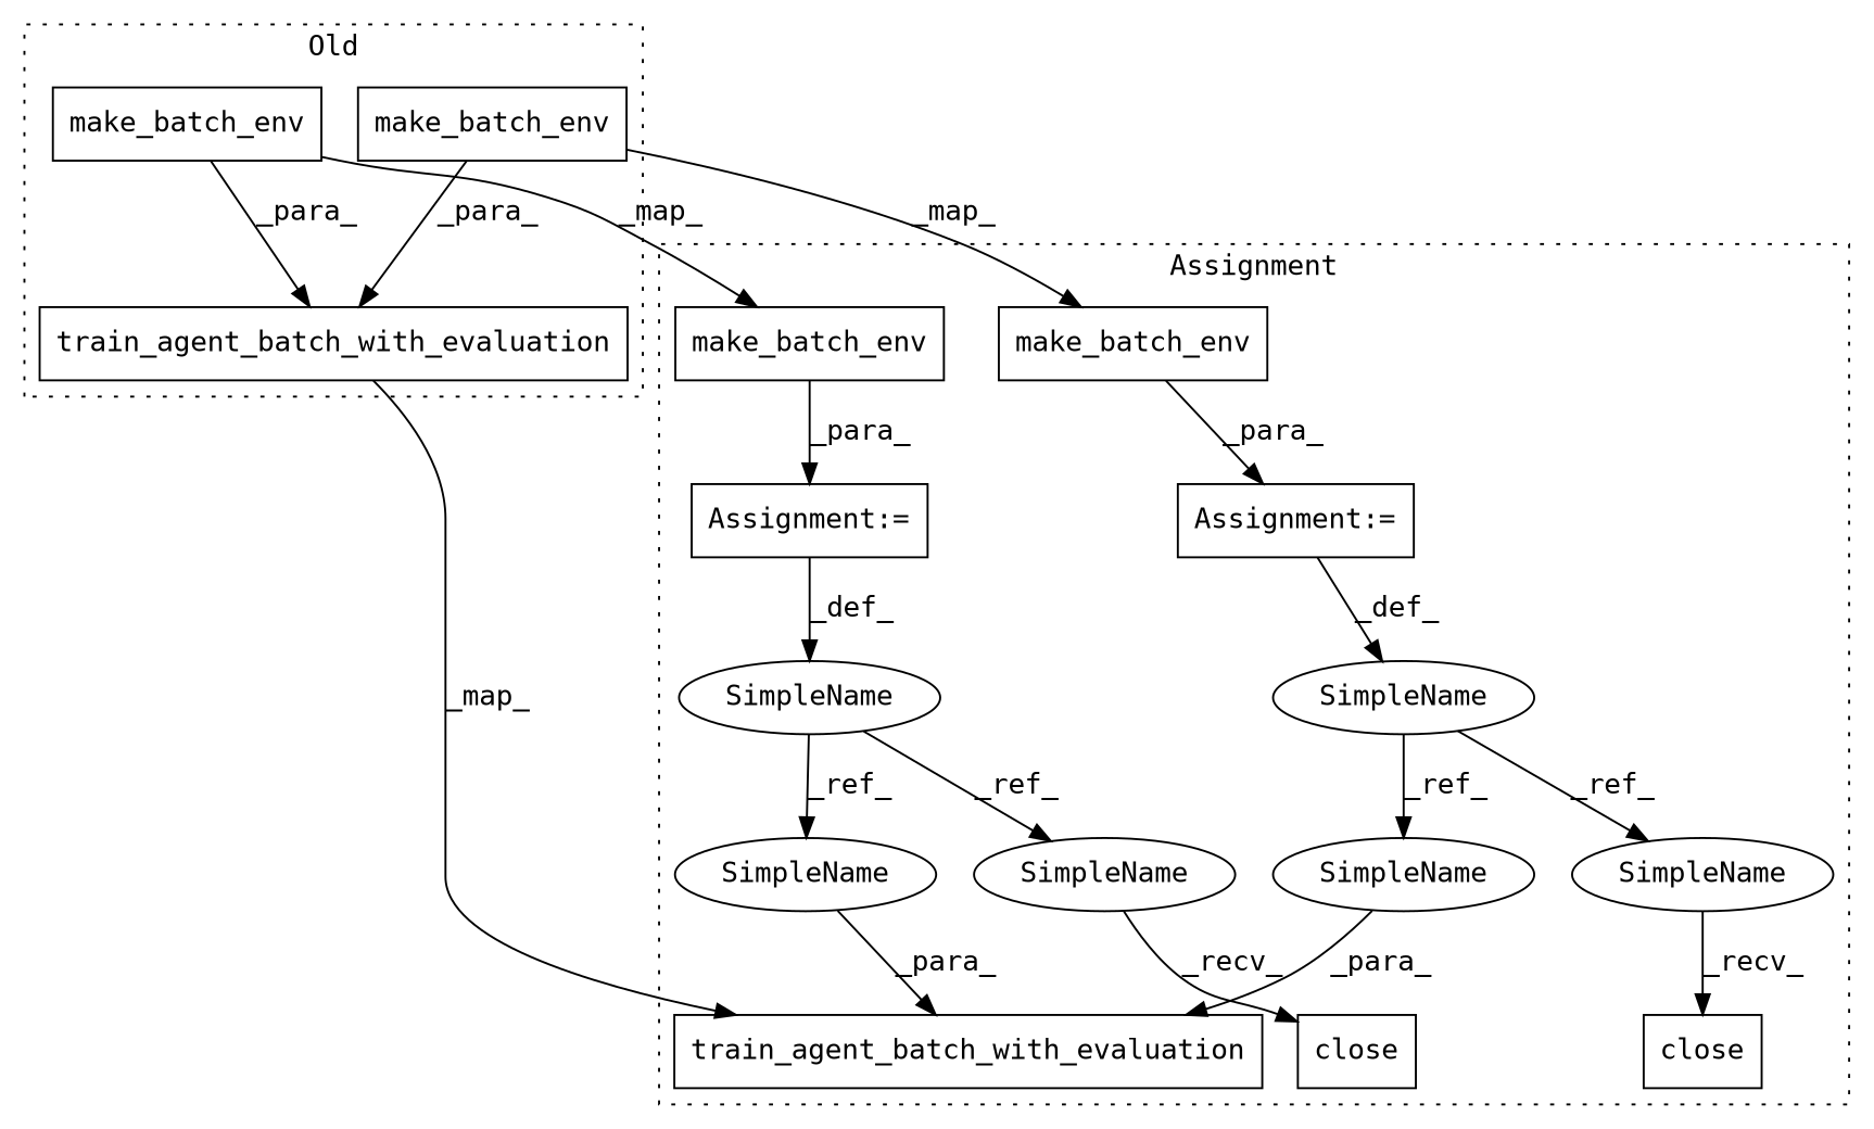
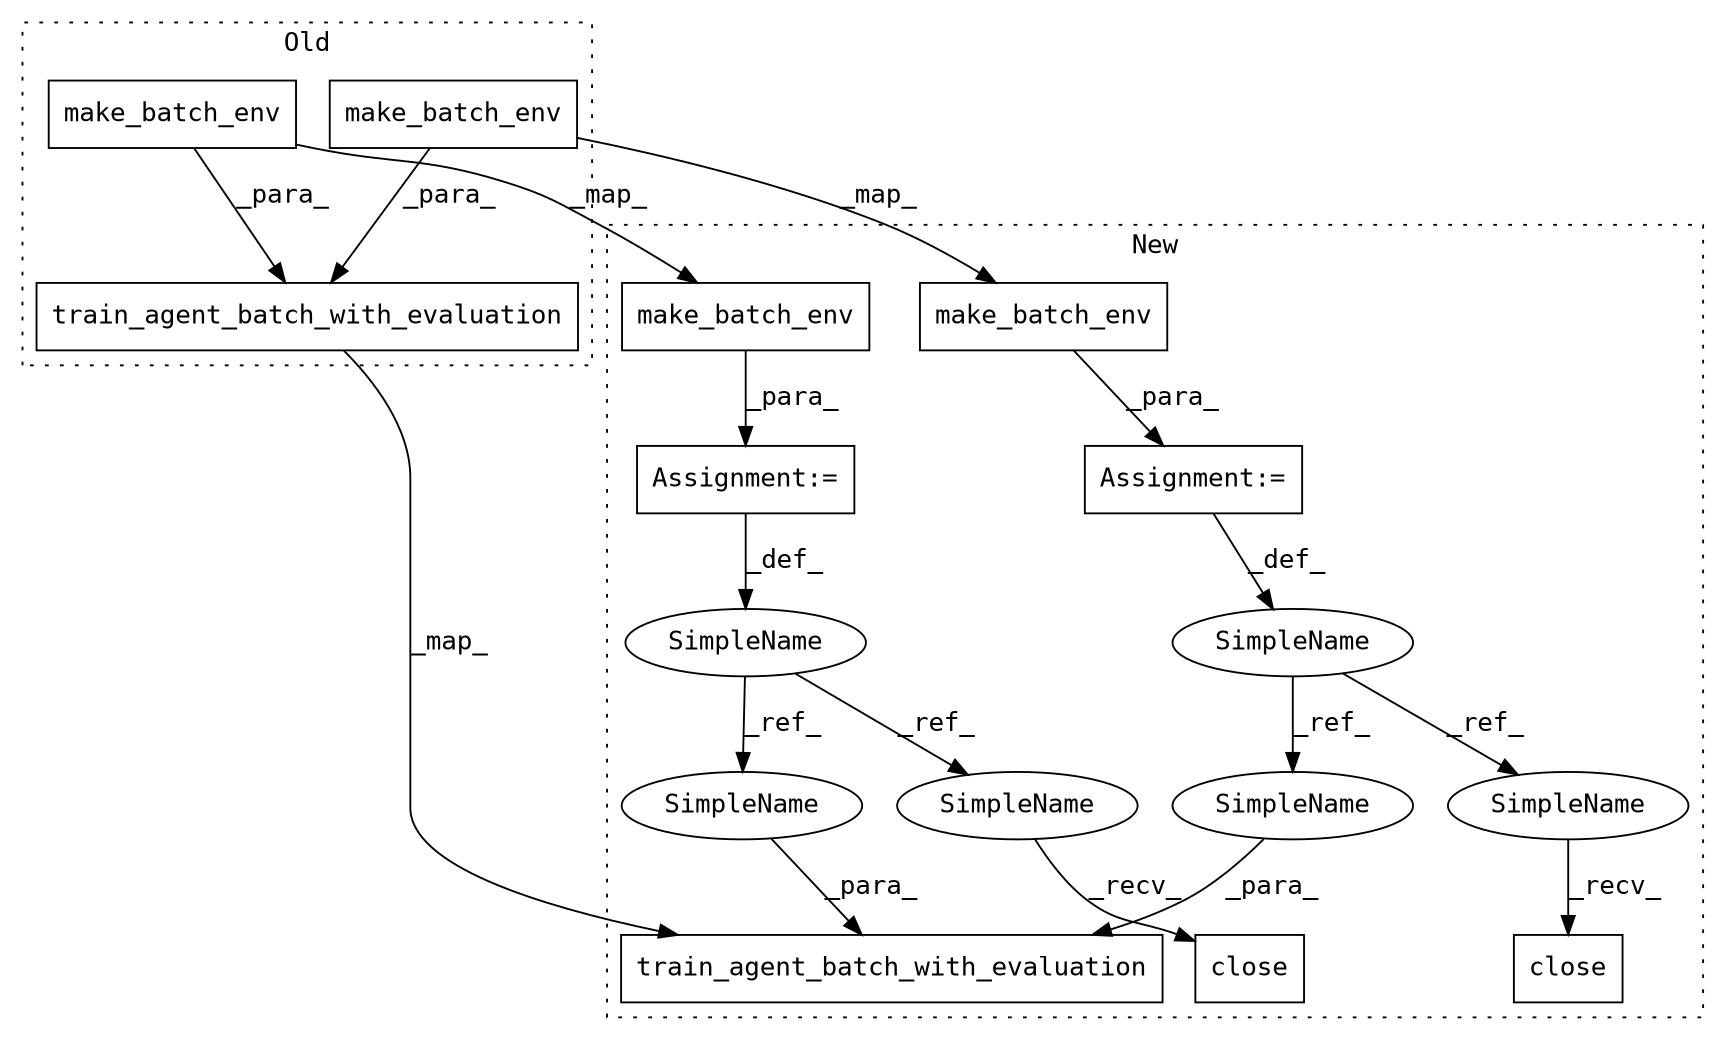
  digraph {
    fontname="DejaVu Sans Mono"
    node [a=32 l="15,1" shape=box fontname="DejaVu Sans Mono"]
    edge [fontname="DejaVu Sans Mono"]
    n1 [label=make_batch_env s="6588,6607"]
    n2 [l="34,1" label=train_agent_batch_with_evaluation s="6526,6683"]
    n3 [label=make_batch_env s="6566,6586"]
    n4 [label=make_batch_env s="7398,7417"]
    n5 [l="34,1" label=train_agent_batch_with_evaluation s="7438,7565"]
    n6 [label=make_batch_env s="7360,7380"]
    n7 [a=42 l=3 label=SimpleName s=7356 shape=ellipse]
    n8 [l=7 label=close s=7578]
    n9 [a=42 l=8 label=SimpleName s=7389 shape=ellipse]
    n10 [l=7 label=close s=7602]
    n11 [a=7 l=1 label="Assignment:=" s=7397]
    n12 [a=7 l=1 label="Assignment:=" s=7359]
    n13 [a=42 l=8 label=SimpleName s=7482 shape=ellipse]
    n14 [a=42 l=8 label=SimpleName s=7593 shape=ellipse]
    n15 [a=42 l=3 label=SimpleName s=7478 shape=ellipse]
    n16 [a=42 l=3 label=SimpleName s=7574 shape=ellipse]
    subgraph cluster_1 {
      label=Old
      style=dotted
      n1
      n2
      n3
    }
    subgraph cluster_2 {
-     label=Assignment
+     label=New
      style=dotted
      n4
      n5
      n6
      n7
      n8
      n9
      n10
      n11
      n12
      n13
      n14
      n15
      n16
    }
    n1 -> n2 [label=_para_]
    n1 -> n4 [label=_map_]
    n2 -> n5 [label=_map_]
    n3 -> n2 [label=_para_]
    n3 -> n6 [label=_map_]
    n4 -> n11 [label=_para_]
    n6 -> n12 [label=_para_]
    n7 -> n15 [label=_ref_]
    n7 -> n16 [label=_ref_]
    n9 -> n13 [label=_ref_]
    n9 -> n14 [label=_ref_]
    n11 -> n9 [label=_def_]
    n12 -> n7 [label=_def_]
    n13 -> n5 [label=_para_]
    n14 -> n10 [label=_recv_]
    n15 -> n5 [label=_para_]
    n16 -> n8 [label=_recv_]
  }
